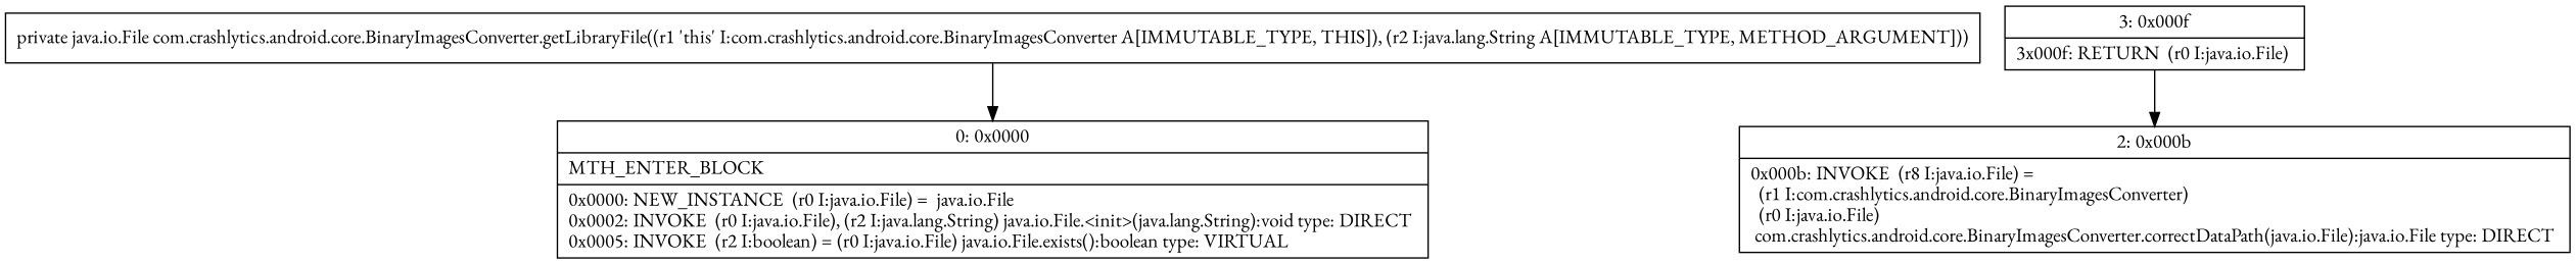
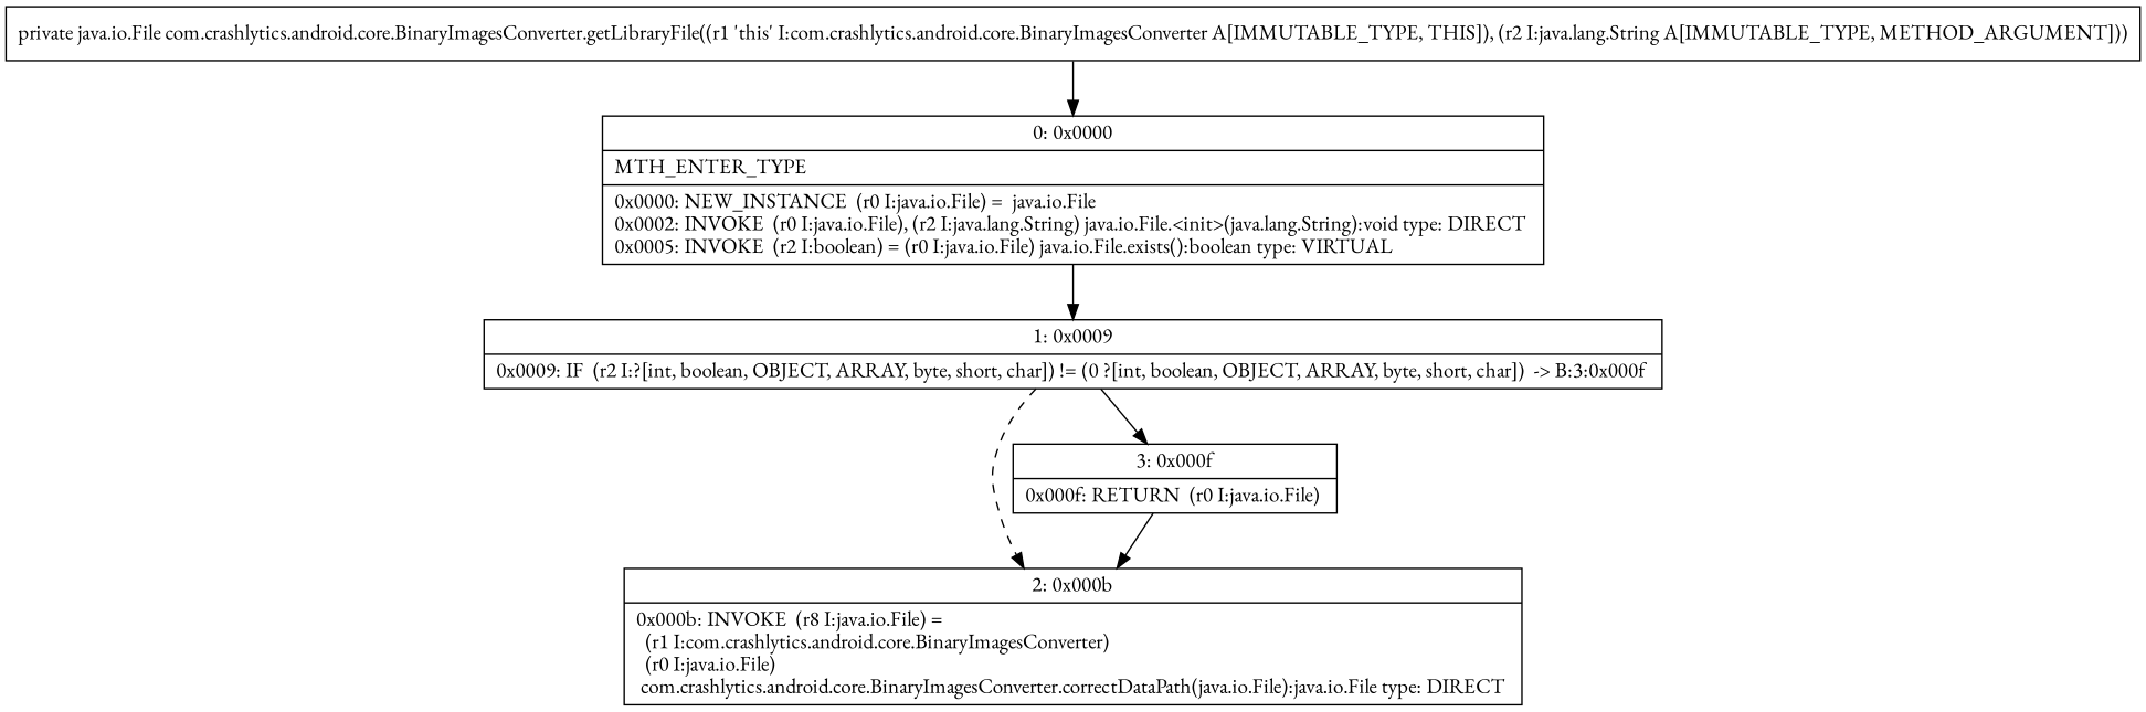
  digraph {
    fontname="EB Garamond"
    node [fontname="EB Garamond" shape=record]
    edge [fontname="EB Garamond"]
-   n1 [label="{0\:\ 0x0000|MTH_ENTER_BLOCK\l|0x0000: NEW_INSTANCE  (r0 I:java.io.File) =  java.io.File \l0x0002: INVOKE  (r0 I:java.io.File), (r2 I:java.lang.String) java.io.File.\<init\>(java.lang.String):void type: DIRECT \l0x0005: INVOKE  (r2 I:boolean) = (r0 I:java.io.File) java.io.File.exists():boolean type: VIRTUAL \l}"]
+   n1 [label="{0\:\ 0x0000|MTH_ENTER_TYPE\l|0x0000: NEW_INSTANCE  (r0 I:java.io.File) =  java.io.File \l0x0002: INVOKE  (r0 I:java.io.File), (r2 I:java.lang.String) java.io.File.\<init\>(java.lang.String):void type: DIRECT \l0x0005: INVOKE  (r2 I:boolean) = (r0 I:java.io.File) java.io.File.exists():boolean type: VIRTUAL \l}"]
+   n2 [label="{1\:\ 0x0009|0x0009: IF  (r2 I:?[int, boolean, OBJECT, ARRAY, byte, short, char]) != (0 ?[int, boolean, OBJECT, ARRAY, byte, short, char])  \-\> B:3:0x000f \l}"]
    n3 [label="{2\:\ 0x000b|0x000b: INVOKE  (r8 I:java.io.File) = \l  (r1 I:com.crashlytics.android.core.BinaryImagesConverter)\l  (r0 I:java.io.File)\l com.crashlytics.android.core.BinaryImagesConverter.correctDataPath(java.io.File):java.io.File type: DIRECT \l}"]
-   n4 [label="{3\:\ 0x000f|3x000f: RETURN  (r0 I:java.io.File) \l}"]
+   n4 [label="{3\:\ 0x000f|0x000f: RETURN  (r0 I:java.io.File) \l}"]
    n5 [label="{private java.io.File com.crashlytics.android.core.BinaryImagesConverter.getLibraryFile((r1 'this' I:com.crashlytics.android.core.BinaryImagesConverter A[IMMUTABLE_TYPE, THIS]), (r2 I:java.lang.String A[IMMUTABLE_TYPE, METHOD_ARGUMENT])) }"]
+   n1 -> n2
+   n2 -> n3 [style=dashed]
+   n2 -> n4
    n4 -> n3
    n5 -> n1
  }
